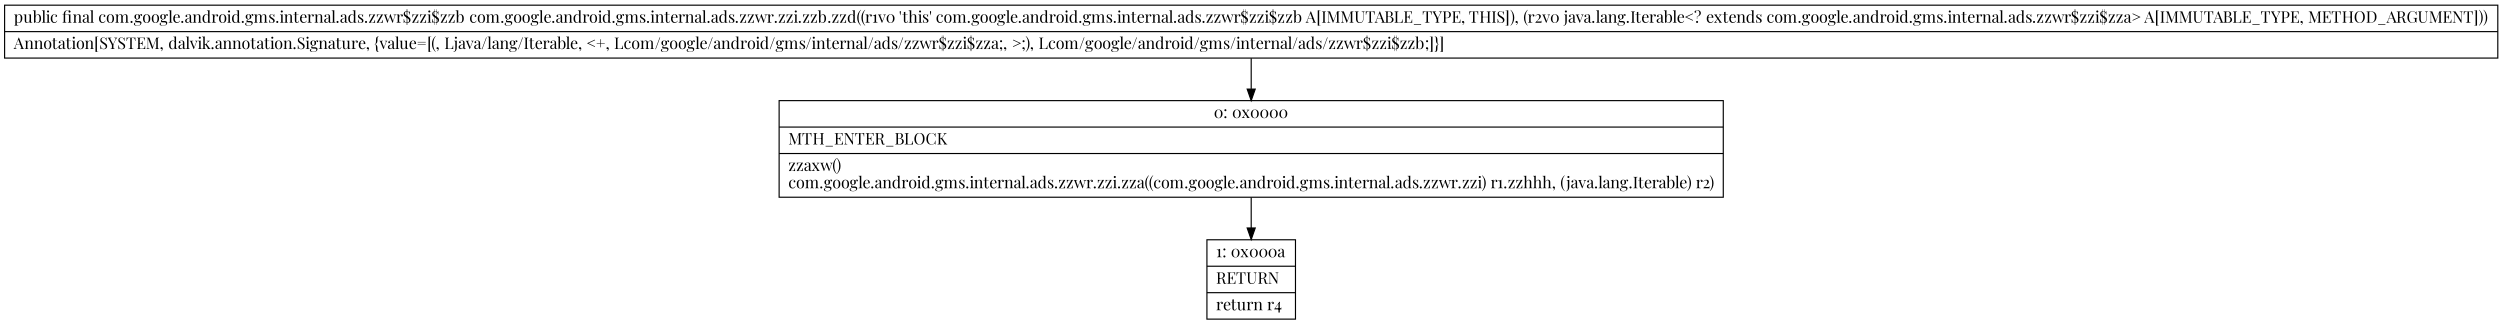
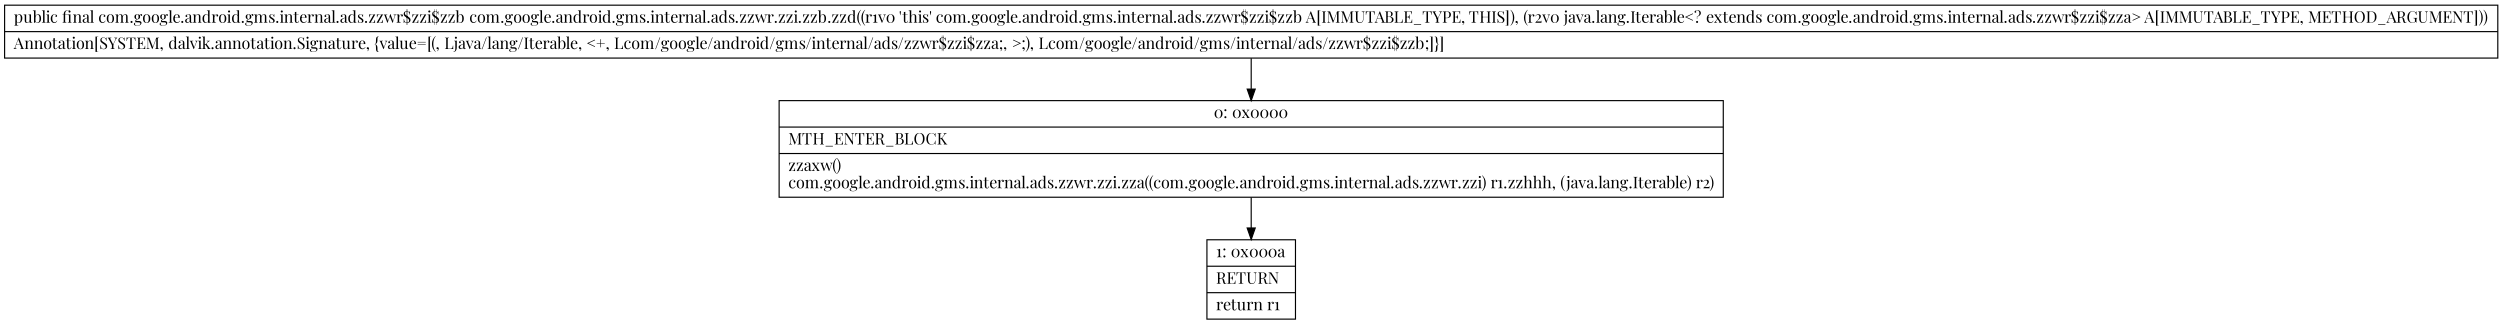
  digraph {
    fontname="Playfair Display"
    node [shape=record fontname="Playfair Display"]
    edge [fontname="Playfair Display"]
    n1 [label="{0\:\ 0x0000|MTH_ENTER_BLOCK\l|zzaxw()\lcom.google.android.gms.internal.ads.zzwr.zzi.zza((com.google.android.gms.internal.ads.zzwr.zzi) r1.zzhhh, (java.lang.Iterable) r2)\l}"]
-   n2 [label="{1\:\ 0x000a|RETURN\l|return r4\l}"]
+   n2 [label="{1\:\ 0x000a|RETURN\l|return r1\l}"]
    n3 [label="{public final com.google.android.gms.internal.ads.zzwr$zzi$zzb com.google.android.gms.internal.ads.zzwr.zzi.zzb.zzd((r1v0 'this' com.google.android.gms.internal.ads.zzwr$zzi$zzb A[IMMUTABLE_TYPE, THIS]), (r2v0 java.lang.Iterable\<? extends com.google.android.gms.internal.ads.zzwr$zzi$zza\> A[IMMUTABLE_TYPE, METHOD_ARGUMENT]))  | Annotation[SYSTEM, dalvik.annotation.Signature, \{value=[(, Ljava\/lang\/Iterable, \<+, Lcom\/google\/android\/gms\/internal\/ads\/zzwr$zzi$zza;, \>;), Lcom\/google\/android\/gms\/internal\/ads\/zzwr$zzi$zzb;]\}]\l}"]
    n1 -> n2
    n3 -> n1
  }
